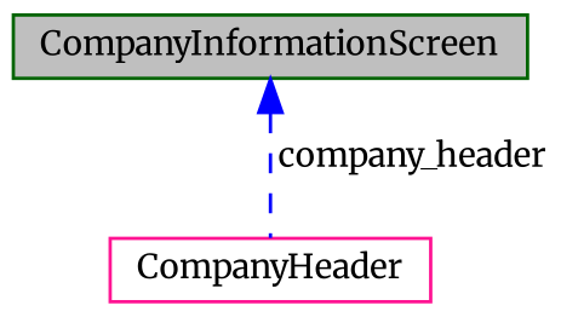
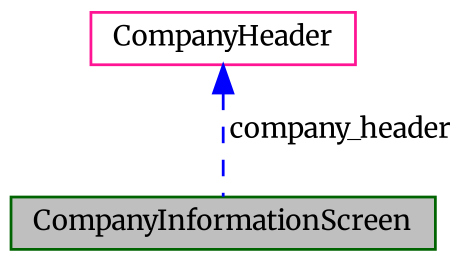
  digraph {
    fontname=Merriweather
    node [fontname=Merriweather fontsize=10 shape=record style=filled]
    n1 [color=darkgreen fillcolor=grey75 fontcolor=black height=0.2 label=CompanyInformationScreen width=0.4]
    n2 [color=deeppink fillcolor=white height=0.2 label=CompanyHeader width=0.4]
-   n1 -> n2 [color=blue dir=back fontname=Merriweather fontsize=10 label=" company_header" labelfontname=Helvetica labelfontsize=10 style=dashed]
+   n2 -> n1 [color=blue dir=back fontname=Merriweather fontsize=10 label=" company_header" labelfontname=Helvetica labelfontsize=10 style=dashed]
  }
